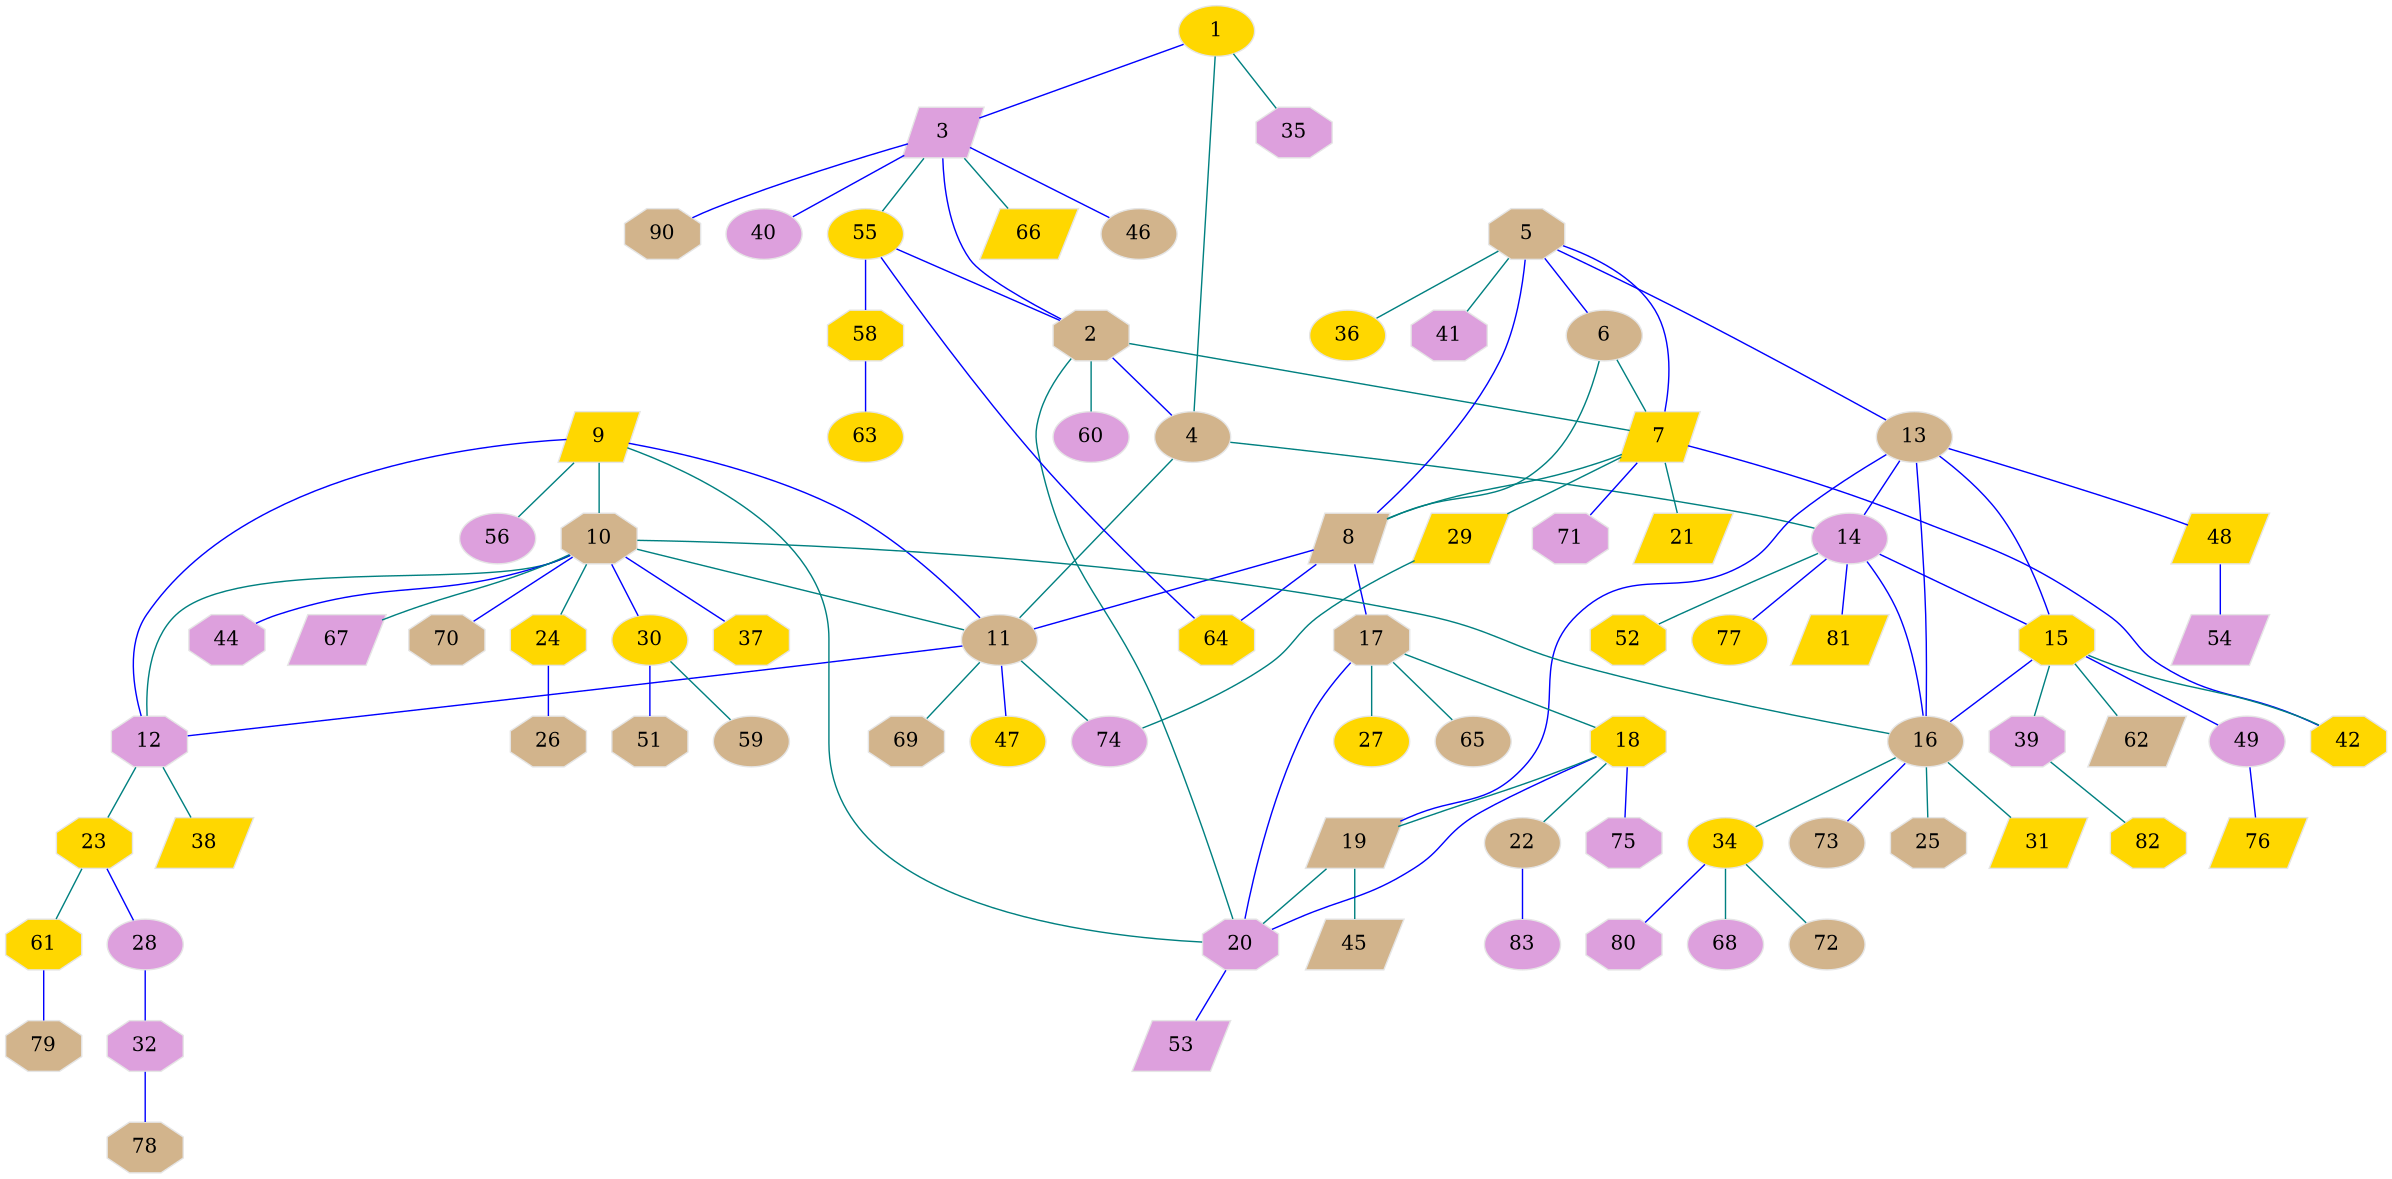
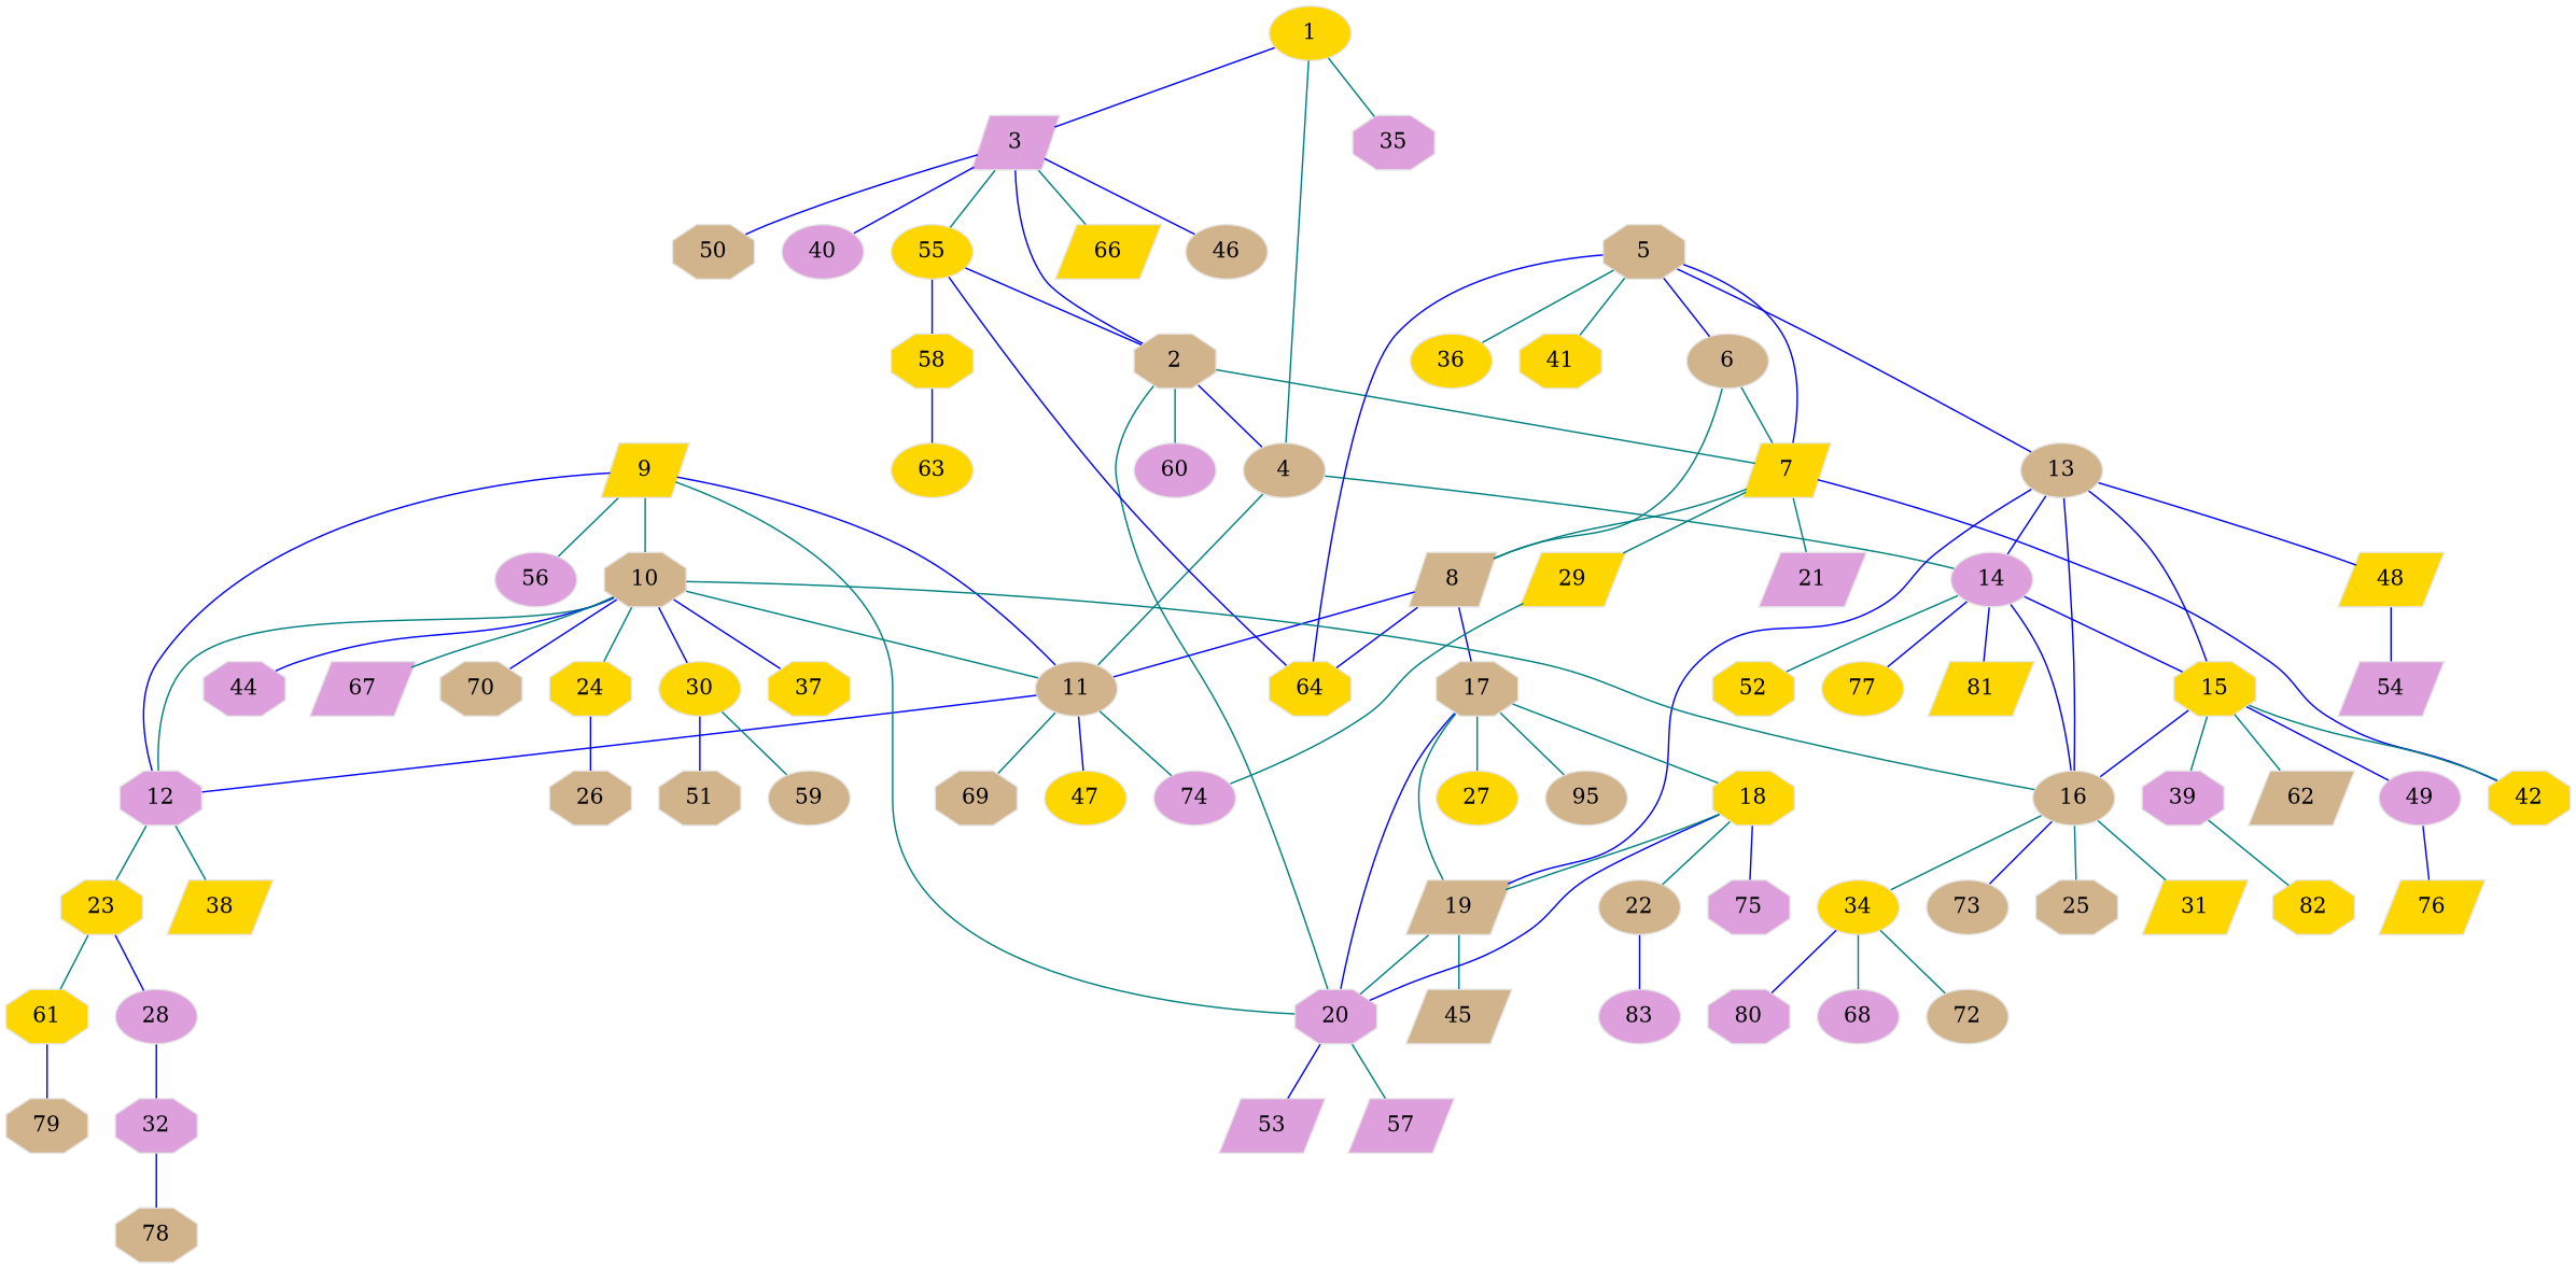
  graph {
    node [color=gray90 fillcolor=gold shape=octagon style=filled]
    edge [color=blue]
    1 [shape=ellipse]
    3 [fillcolor=plum shape=parallelogram]
    4 [fillcolor=tan shape=ellipse]
    35 [fillcolor=plum]
    2 [fillcolor=tan]
    7 [shape=parallelogram]
    20 [fillcolor=plum]
    60 [fillcolor=plum shape=ellipse]
    40 [fillcolor=plum shape=ellipse]
    46 [fillcolor=tan shape=ellipse]
-   50 [fillcolor=tan label=90]
+   50 [fillcolor=tan]
    55 [shape=ellipse]
    66 [shape=parallelogram]
    11 [fillcolor=tan shape=ellipse]
    14 [fillcolor=plum shape=ellipse]
    8 [fillcolor=tan shape=parallelogram]
-   21 [shape=parallelogram]
+   21 [fillcolor=plum shape=parallelogram]
    29 [shape=parallelogram]
    42
-   71 [fillcolor=plum]
    53 [fillcolor=plum shape=parallelogram]
+   57 [fillcolor=plum shape=parallelogram]
    64
    58
    74 [fillcolor=plum shape=ellipse]
    12 [fillcolor=plum]
    47 [shape=ellipse]
    69 [fillcolor=tan]
    16 [fillcolor=tan shape=ellipse]
    15
    52
    77 [shape=ellipse]
    81 [shape=parallelogram]
    5 [fillcolor=tan]
    6 [fillcolor=tan shape=ellipse]
    13 [fillcolor=tan shape=ellipse]
    36 [shape=ellipse]
-   41 [fillcolor=plum]
+   41
    17 [fillcolor=tan]
    19 [fillcolor=tan shape=parallelogram]
    48 [shape=parallelogram]
    18
    27 [shape=ellipse]
-   65 [fillcolor=tan shape=ellipse]
+   65 [fillcolor=tan shape=ellipse label=95]
    9 [shape=parallelogram]
    10 [fillcolor=tan]
    56 [fillcolor=plum shape=ellipse]
    24
    30 [shape=ellipse]
    37
    44 [fillcolor=plum]
    67 [fillcolor=plum shape=parallelogram]
    70 [fillcolor=tan]
    23
    38 [shape=parallelogram]
    25 [fillcolor=tan]
    31 [shape=parallelogram]
    34 [shape=ellipse]
    73 [fillcolor=tan shape=ellipse]
    26 [fillcolor=tan]
    51 [fillcolor=tan]
    59 [fillcolor=tan shape=ellipse]
    28 [fillcolor=plum shape=ellipse]
    61
    39 [fillcolor=plum]
    49 [fillcolor=plum shape=ellipse]
    62 [fillcolor=tan shape=parallelogram]
    45 [fillcolor=tan shape=parallelogram]
    54 [fillcolor=plum shape=parallelogram]
    82
    76 [shape=parallelogram]
    68 [fillcolor=plum shape=ellipse]
    72 [fillcolor=tan shape=ellipse]
    80 [fillcolor=plum]
    22 [fillcolor=tan shape=ellipse]
    75 [fillcolor=plum]
    n77 [fillcolor=plum label=83 shape=ellipse]
    32 [fillcolor=plum]
    79 [fillcolor=tan]
    78 [fillcolor=tan]
    63 [shape=ellipse]
    1 -- 3
    1 -- 4 [color=teal]
    1 -- 35 [color=teal]
    3 -- 40
    3 -- 46
    3 -- 50
    3 -- 55 [color=teal]
    3 -- 66 [color=teal]
    4 -- 11 [color=teal]
    4 -- 14 [color=teal]
    2 -- 3
    2 -- 4
    2 -- 7 [color=teal]
    2 -- 20 [color=teal]
    2 -- 60 [color=teal]
    7 -- 8 [color=teal]
    7 -- 21 [color=teal]
    7 -- 29 [color=teal]
    7 -- 42
-   7 -- 71
    20 -- 53
+   20 -- 57 [color=teal]
    55 -- 2
    55 -- 64
    55 -- 58
    11 -- 74 [color=teal]
    11 -- 12
    11 -- 47
    11 -- 69 [color=teal]
    14 -- 16
    14 -- 15
    14 -- 52 [color=teal]
    14 -- 77
    14 -- 81
    8 -- 11
    8 -- 64
    8 -- 17
    29 -- 74 [color=teal]
    58 -- 63
    12 -- 23 [color=teal]
    12 -- 38 [color=teal]
    16 -- 25 [color=teal]
    16 -- 31 [color=teal]
    16 -- 34 [color=teal]
    16 -- 73
    15 -- 42 [color=teal]
    15 -- 16
    15 -- 39 [color=teal]
    15 -- 49
    15 -- 62 [color=teal]
    5 -- 7
-   5 -- 8
+   5 -- 64
    5 -- 6
    5 -- 13
    5 -- 36 [color=teal]
    5 -- 41 [color=teal]
    6 -- 7 [color=teal]
    6 -- 8 [color=teal]
    13 -- 14
    13 -- 16
    13 -- 15
    13 -- 19
    13 -- 48
    17 -- 20
+   17 -- 19 [color=teal]
    17 -- 18 [color=teal]
    17 -- 27 [color=teal]
    17 -- 65 [color=teal]
    19 -- 20 [color=teal]
    19 -- 45 [color=teal]
    48 -- 54
    18 -- 20
    18 -- 19 [color=teal]
    18 -- 22 [color=teal]
    18 -- 75
    9 -- 20 [color=teal]
    9 -- 11
    9 -- 12
    9 -- 10 [color=teal]
    9 -- 56 [color=teal]
    10 -- 11 [color=teal]
    10 -- 12 [color=teal]
    10 -- 16 [color=teal]
    10 -- 24 [color=teal]
    10 -- 30
    10 -- 37
    10 -- 44
    10 -- 67 [color=teal]
    10 -- 70
    24 -- 26
    30 -- 51
    30 -- 59 [color=teal]
    23 -- 28
    23 -- 61 [color=teal]
    34 -- 68 [color=teal]
    34 -- 72 [color=teal]
    34 -- 80
    28 -- 32
    61 -- 79
    39 -- 82 [color=teal]
    49 -- 76
    22 -- n77
    32 -- 78
  }
